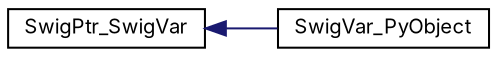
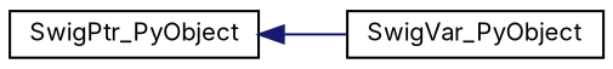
  digraph {
    rankdir=LR
    fontname=Inter
    node [color=black fillcolor=white fontname=Inter fontsize=10 shape=record style=filled]
-   n1 [height=0.2 label=SwigPtr_SwigVar width=0.4]
+   n1 [height=0.2 label=SwigPtr_PyObject width=0.4]
    n2 [height=0.2 label=SwigVar_PyObject width=0.4]
    n1 -> n2 [color=midnightblue dir=back fontname=Inter fontsize=10 labelfontname=Helvetica labelfontsize=10 style=solid]
  }
